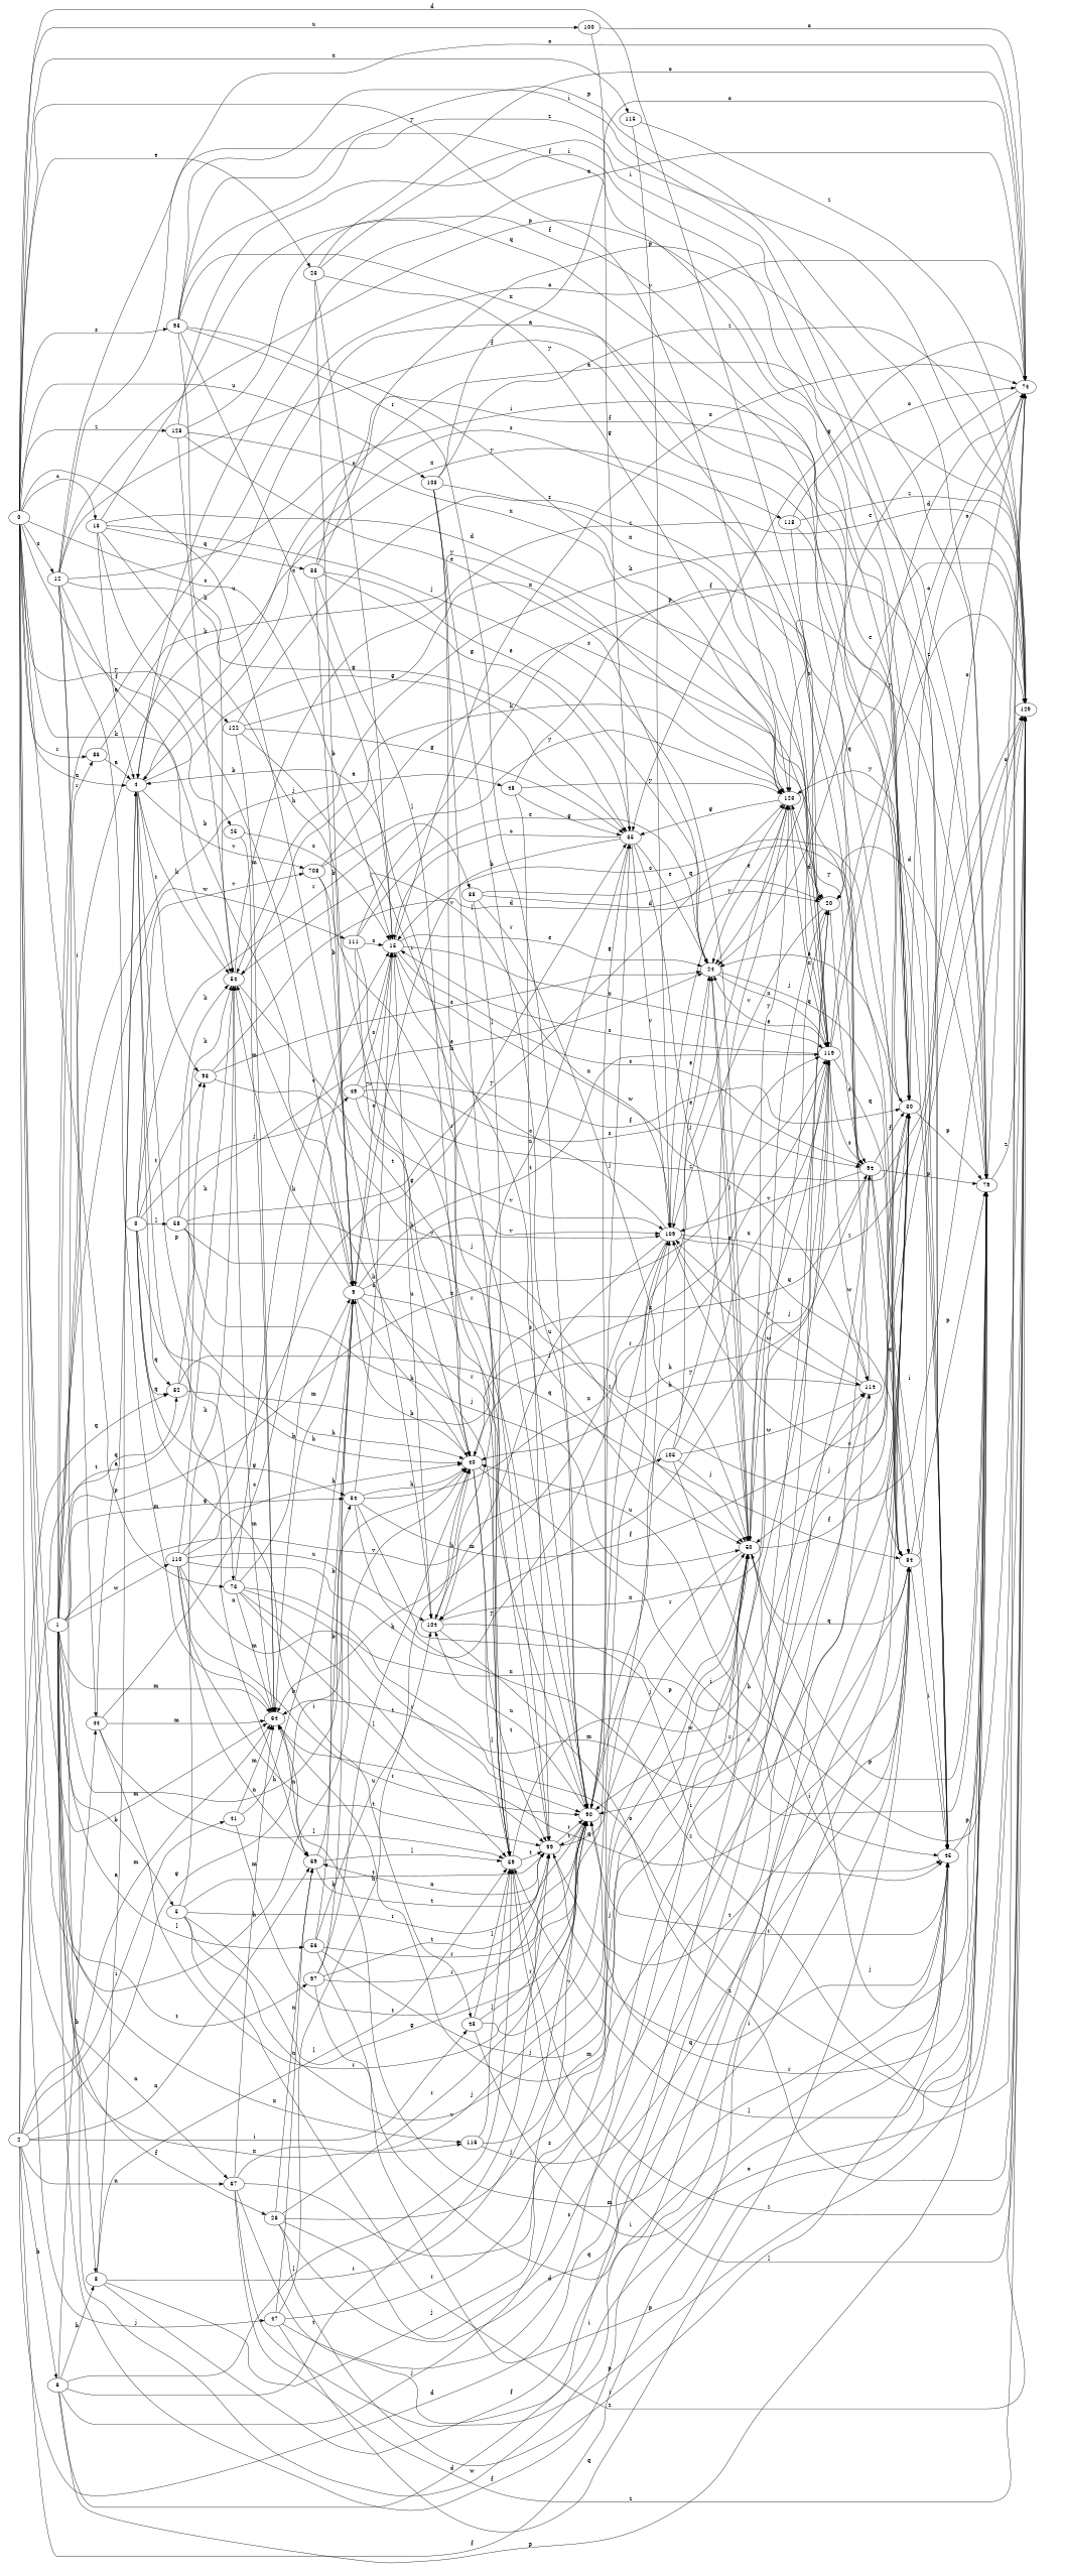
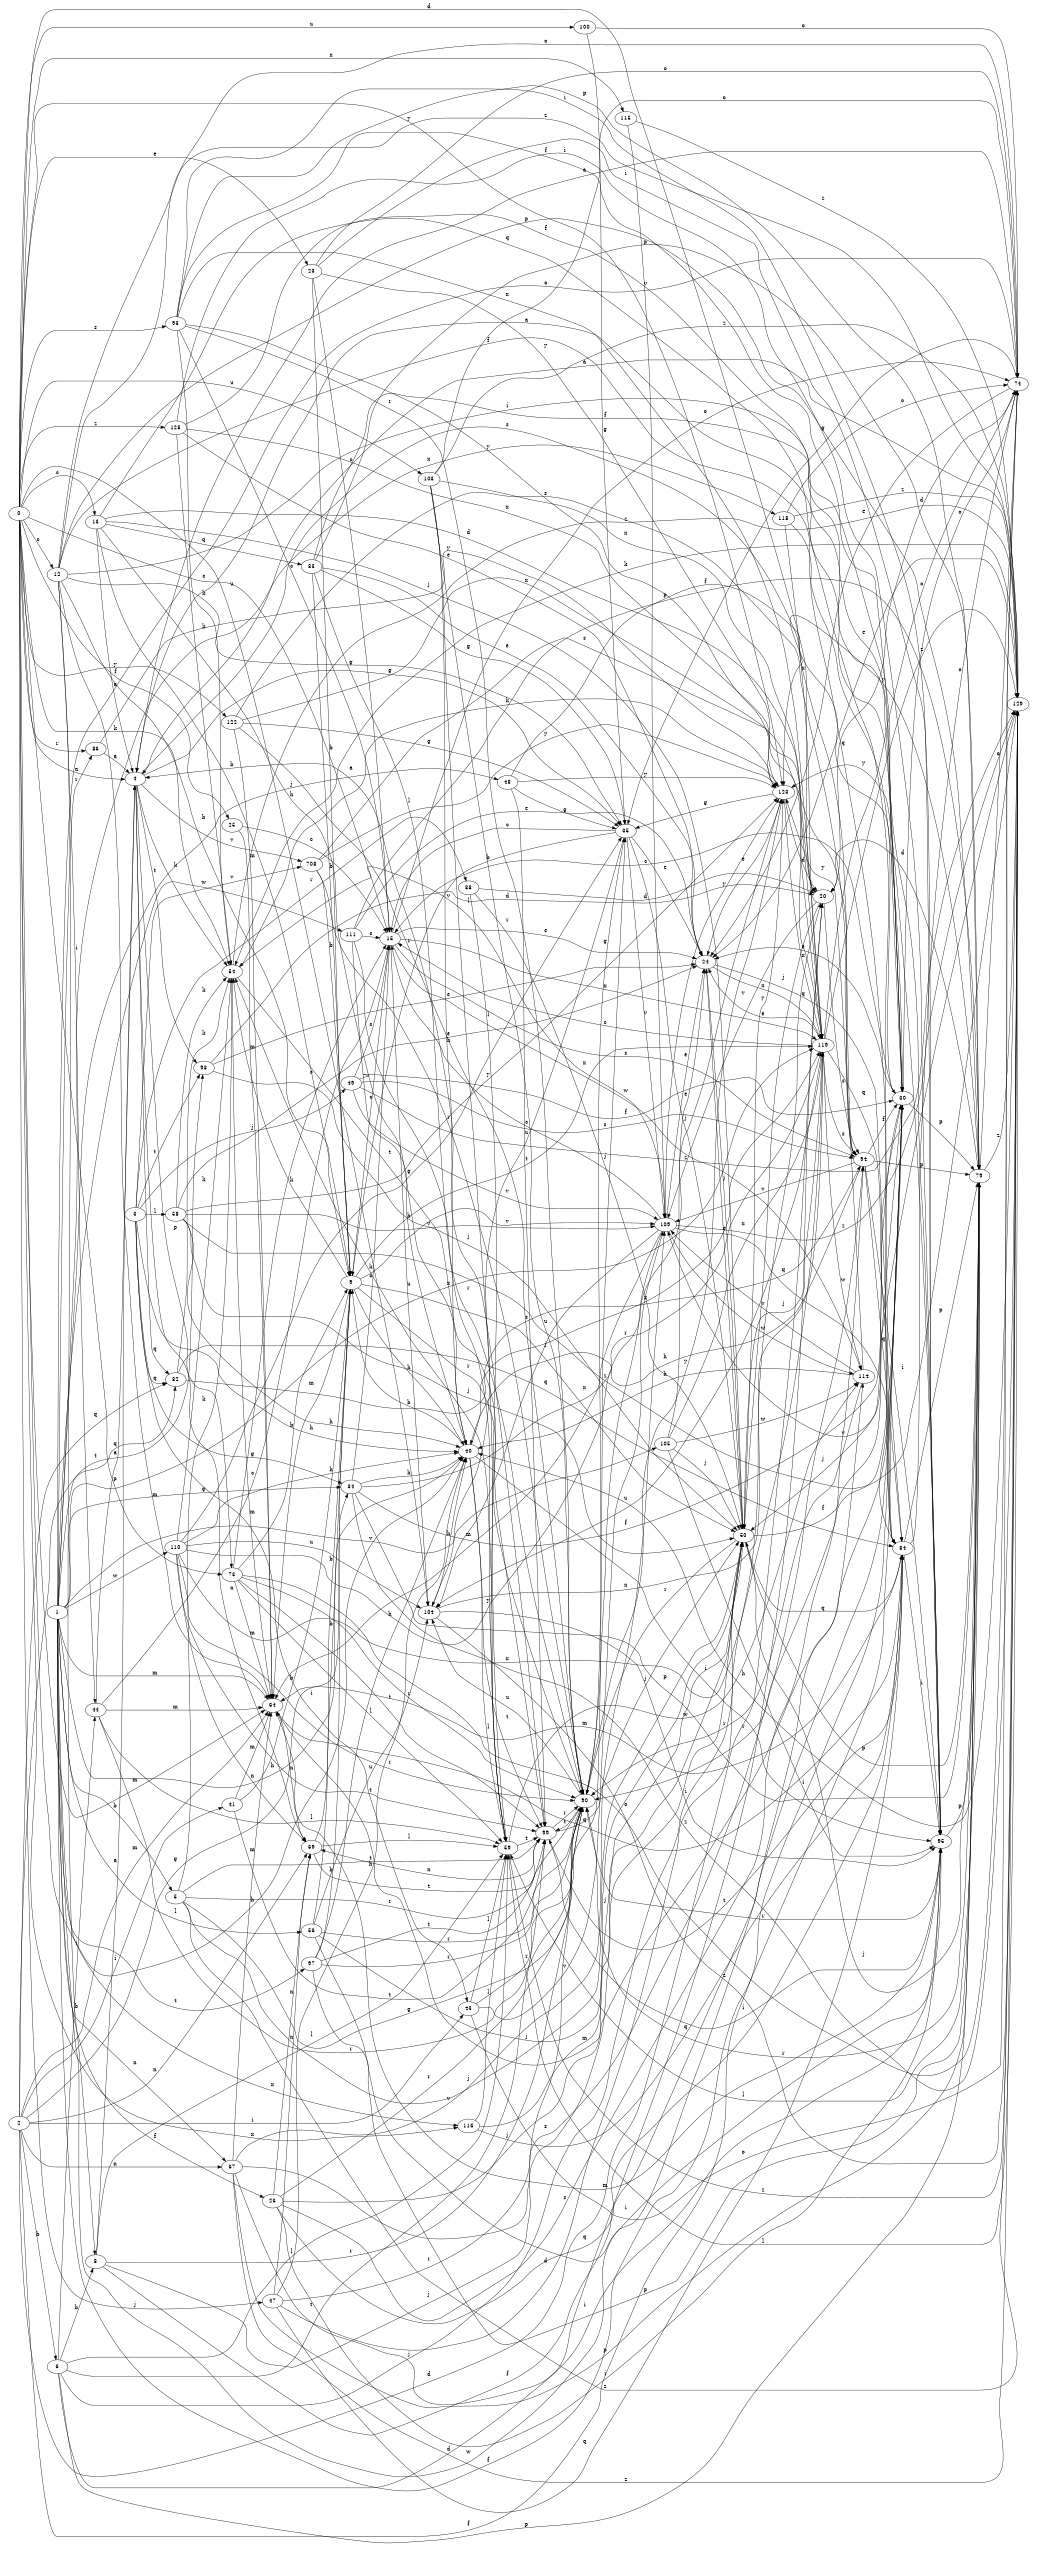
  strict digraph {
    rankdir=LR
    0
    4
    12
    13
    15
    20
    23
    25
    40
    47
    54
    64
    n13 [label=73]
    86
    93
    100
    103
    104
    115
    116
    122
    123
    128
    82
    69
    98
    n27 [label=708]
    35
    94
    30
    74
    129
    8
    44
    79
    9
-   45
+   45 [label=95]
    50
    83
    84
    114
    119
    24
    109
    99
    59
    90
    1
    5
    26
    34
    48
    56
    67
    97
    105
    110
    111
    118
    2
    6
    41
    43
    3
    49
    58
    88
    0 -> 4 [label=a]
    0 -> 12 [label=c]
    0 -> 13 [label=c]
    0 -> 15 [label=c]
    0 -> 20 [label=d]
    0 -> 23 [label=e]
    0 -> 25 [label=f]
    0 -> 40 [label=h]
    0 -> 47 [label=j]
    0 -> 54 [label=k]
    0 -> 64 [label=m]
    0 -> n13 [label=p]
    0 -> 86 [label=r]
    0 -> 93 [label=s]
    0 -> 100 [label=u]
    0 -> 103 [label=u]
    0 -> 104 [label=u]
    0 -> 115 [label=x]
    0 -> 116 [label=x]
    0 -> 122 [label=y]
    0 -> 123 [label=y]
    0 -> 128 [label=z]
    4 -> 54 [label=k]
    4 -> n13 [label=p]
    4 -> 82 [label=q]
    4 -> 69 [label=n]
    4 -> 98 [label=t]
    4 -> n27 [label=v]
    4 -> 35 [label=g]
    4 -> 94 [label=s]
    12 -> 64 [label=m]
    12 -> 35 [label=g]
    12 -> 30 [label=f]
    12 -> 74 [label=o]
    12 -> 129 [label=z]
    12 -> 8 [label=b]
    12 -> 44 [label=i]
    12 -> 79 [label=p]
    12 -> 9 [label=b]
    12 -> 45 [label=i]
    13 -> 4 [label=a]
    13 -> 20 [label=d]
    13 -> 40 [label=h]
    13 -> 9 [label=b]
    13 -> 50 [label=j]
    13 -> 83 [label=q]
    13 -> 84 [label=q]
    15 -> 104 [label=u]
    15 -> 94 [label=s]
    15 -> 74 [label=o]
    15 -> 114 [label=w]
    15 -> 119 [label=x]
    15 -> 24 [label=e]
    20 -> 94 [label=s]
    20 -> 50 [label=j]
    20 -> 109 [label=v]
    23 -> 15 [label=c]
    23 -> 123 [label=y]
    23 -> 74 [label=o]
    23 -> 9 [label=b]
    23 -> 45 [label=i]
    25 -> 15 [label=c]
    25 -> 64 [label=m]
    40 -> 9 [label=b]
    40 -> 45 [label=i]
    40 -> 119 [label=x]
    40 -> 99 [label=t]
    40 -> 59 [label=l]
    47 -> 20 [label=d]
    47 -> 40 [label=h]
    47 -> 69 [label=n]
    47 -> 84 [label=q]
    47 -> 90 [label=r]
    54 -> 64 [label=m]
    54 -> 129 [label=z]
    54 -> 109 [label=v]
    54 -> 99 [label=t]
    64 -> 69 [label=n]
    64 -> 84 [label=q]
    n13 -> 15 [label=c]
    n13 -> 64 [label=m]
    n13 -> 74 [label=o]
    n13 -> 9 [label=b]
    n13 -> 99 [label=t]
    n13 -> 59 [label=l]
    n13 -> 90 [label=r]
    86 -> 4 [label=a]
    86 -> 123 [label=y]
    93 -> 15 [label=c]
    93 -> 54 [label=k]
    93 -> 123 [label=y]
    93 -> 30 [label=f]
    93 -> 79 [label=p]
    93 -> 45 [label=i]
    93 -> 119 [label=x]
    93 -> 90 [label=r]
    100 -> 35 [label=g]
    100 -> 74 [label=o]
    103 -> 40 [label=h]
    103 -> 74 [label=o]
    103 -> 129 [label=z]
    103 -> 119 [label=x]
    103 -> 59 [label=l]
    103 -> 90 [label=r]
    104 -> 40 [label=h]
    104 -> 129 [label=z]
    104 -> 45 [label=i]
    104 -> 119 [label=x]
    115 -> 129 [label=z]
    115 -> 109 [label=v]
    116 -> 50 [label=j]
    116 -> 84 [label=q]
    116 -> 59 [label=l]
    122 -> 64 [label=m]
    122 -> 35 [label=g]
    122 -> 94 [label=s]
    122 -> 119 [label=x]
    122 -> 90 [label=r]
    123 -> 20 [label=d]
    123 -> 54 [label=k]
    123 -> 35 [label=g]
    123 -> 119 [label=x]
    123 -> 24 [label=e]
    128 -> 54 [label=k]
    128 -> 30 [label=f]
    128 -> 45 [label=i]
    128 -> 119 [label=x]
    128 -> 24 [label=e]
    82 -> 54 [label=k]
    82 -> 94 [label=s]
    82 -> 84 [label=q]
    69 -> 9 [label=b]
    69 -> 99 [label=t]
    69 -> 59 [label=l]
    98 -> 20 [label=d]
    98 -> 50 [label=j]
    98 -> 24 [label=e]
    n27 -> 123 [label=y]
    n27 -> 94 [label=s]
    n27 -> 9 [label=b]
    n27 -> 90 [label=r]
    35 -> 15 [label=c]
    35 -> 104 [label=u]
    35 -> 9 [label=b]
    35 -> 50 [label=j]
    35 -> 24 [label=e]
    35 -> 109 [label=v]
    94 -> 40 [label=h]
    94 -> 30 [label=f]
    94 -> 79 [label=p]
    94 -> 45 [label=i]
    94 -> 84 [label=q]
    94 -> 109 [label=v]
    30 -> 4 [label=a]
    30 -> 15 [label=c]
    30 -> 64 [label=m]
    30 -> 74 [label=o]
    30 -> 79 [label=p]
    30 -> 50 [label=j]
    30 -> 24 [label=e]
    30 -> 90 [label=r]
    74 -> 4 [label=a]
    74 -> 20 [label=d]
    74 -> 35 [label=g]
    74 -> 24 [label=e]
    129 -> 4 [label=a]
    129 -> 40 [label=h]
    129 -> 54 [label=k]
    129 -> 24 [label=e]
    129 -> 109 [label=v]
    129 -> 59 [label=l]
    8 -> 4 [label=a]
    8 -> 30 [label=f]
    8 -> 50 [label=j]
    8 -> 59 [label=l]
    8 -> 90 [label=r]
    44 -> 4 [label=a]
    44 -> 15 [label=c]
    44 -> 64 [label=m]
    44 -> 59 [label=l]
    44 -> 90 [label=r]
    79 -> 20 [label=d]
    79 -> 123 [label=y]
    79 -> 74 [label=o]
    79 -> 129 [label=z]
    79 -> 50 [label=j]
    79 -> 59 [label=l]
    79 -> 90 [label=r]
    9 -> 15 [label=c]
    9 -> 40 [label=h]
    9 -> 54 [label=k]
    9 -> 64 [label=m]
    9 -> 50 [label=j]
    9 -> 119 [label=x]
    9 -> 109 [label=v]
    9 -> 90 [label=r]
    45 -> 64 [label=m]
    45 -> 123 [label=y]
    45 -> 79 [label=p]
    45 -> 90 [label=r]
    50 -> 123 [label=y]
    50 -> 30 [label=f]
    50 -> 79 [label=p]
    50 -> 84 [label=q]
    50 -> 24 [label=e]
    50 -> 90 [label=r]
    83 -> 35 [label=g]
    83 -> 30 [label=f]
    83 -> 79 [label=p]
    83 -> 9 [label=b]
    83 -> 24 [label=e]
    83 -> 59 [label=l]
    84 -> 64 [label=m]
    84 -> 74 [label=o]
    84 -> 79 [label=p]
    84 -> 45 [label=i]
    84 -> 99 [label=t]
    114 -> 40 [label=h]
    114 -> 123 [label=y]
    114 -> 109 [label=v]
    114 -> 90 [label=r]
    119 -> 15 [label=c]
    119 -> 104 [label=u]
    119 -> 94 [label=s]
    119 -> 74 [label=o]
    119 -> 129 [label=z]
    119 -> 50 [label=j]
    119 -> 84 [label=q]
    119 -> 114 [label=w]
    119 -> 24 [label=e]
    24 -> 50 [label=j]
    24 -> 84 [label=q]
    24 -> 119 [label=x]
    109 -> 15 [label=c]
    109 -> 64 [label=m]
    109 -> 104 [label=u]
    109 -> 123 [label=y]
    109 -> 129 [label=z]
    109 -> 84 [label=q]
    109 -> 114 [label=w]
    109 -> 24 [label=e]
    109 -> 90 [label=r]
    99 -> 4 [label=a]
    99 -> 69 [label=n]
    99 -> 45 [label=i]
    99 -> 50 [label=j]
    99 -> 90 [label=r]
    59 -> 54 [label=k]
    59 -> 129 [label=z]
    59 -> 114 [label=w]
    59 -> 99 [label=t]
    90 -> 104 [label=u]
    90 -> 123 [label=y]
    90 -> 35 [label=g]
    90 -> 99 [label=t]
    1 -> 40 [label=h]
    1 -> 64 [label=m]
    1 -> 86 [label=r]
    1 -> 116 [label=x]
    1 -> 82 [label=q]
    1 -> 30 [label=f]
    1 -> 74 [label=o]
    1 -> 114 [label=w]
    1 -> 119 [label=x]
    1 -> 5 [label=b]
    1 -> 26 [label=f]
    1 -> 34 [label=g]
    1 -> 48 [label=j]
    1 -> 56 [label=l]
    1 -> 67 [label=n]
    1 -> 97 [label=t]
    1 -> 105 [label=v]
    1 -> 110 [label=w]
    1 -> 111 [label=w]
    1 -> 118 [label=x]
    5 -> 54 [label=k]
    5 -> 35 [label=g]
    5 -> 129 [label=z]
    5 -> 50 [label=j]
    5 -> 99 [label=t]
    5 -> 90 [label=r]
    26 -> 69 [label=n]
    26 -> 94 [label=s]
    26 -> 45 [label=i]
    26 -> 50 [label=j]
    26 -> 84 [label=q]
    26 -> 90 [label=r]
    34 -> 15 [label=c]
    34 -> 40 [label=h]
    34 -> 30 [label=f]
    34 -> 129 [label=z]
    34 -> 79 [label=p]
    34 -> 119 [label=x]
    48 -> 123 [label=y]
    48 -> 35 [label=g]
    48 -> 30 [label=f]
    48 -> 99 [label=t]
    56 -> 104 [label=u]
    56 -> 9 [label=b]
    56 -> 45 [label=i]
    56 -> 50 [label=j]
    56 -> 90 [label=r]
    67 -> 64 [label=m]
    67 -> 94 [label=s]
    67 -> 129 [label=z]
    67 -> 79 [label=p]
    67 -> 45 [label=i]
    67 -> 109 [label=v]
    97 -> 40 [label=h]
    97 -> 79 [label=p]
    97 -> 9 [label=b]
    97 -> 99 [label=t]
    97 -> 90 [label=r]
    105 -> 45 [label=i]
    105 -> 50 [label=j]
    105 -> 114 [label=w]
    105 -> 119 [label=x]
    105 -> 24 [label=e]
    110 -> 40 [label=h]
    110 -> 54 [label=k]
    110 -> 104 [label=u]
    110 -> 123 [label=y]
    110 -> 69 [label=n]
    110 -> 35 [label=g]
    110 -> 119 [label=x]
    110 -> 99 [label=t]
    110 -> 90 [label=r]
    111 -> 15 [label=c]
    111 -> 40 [label=h]
    111 -> 79 [label=p]
    111 -> 24 [label=e]
    111 -> 90 [label=r]
    118 -> 74 [label=o]
    118 -> 129 [label=z]
    118 -> 84 [label=q]
    118 -> 119 [label=x]
    2 -> 20 [label=d]
    2 -> 64 [label=m]
    2 -> 82 [label=q]
    2 -> 69 [label=n]
    2 -> 98 [label=t]
    2 -> 30 [label=f]
    2 -> 34 [label=g]
    2 -> 67 [label=n]
    2 -> 6 [label=b]
    2 -> 41 [label=i]
    2 -> 43 [label=i]
    6 -> 20 [label=d]
    6 -> 8 [label=b]
    6 -> 44 [label=i]
    6 -> 79 [label=p]
    6 -> 50 [label=j]
    6 -> 99 [label=t]
    6 -> 59 [label=l]
    41 -> 64 [label=m]
    41 -> 9 [label=b]
    41 -> 99 [label=t]
    43 -> 74 [label=o]
    43 -> 109 [label=v]
    43 -> 59 [label=l]
    43 -> 90 [label=r]
    3 -> 40 [label=h]
    3 -> 82 [label=q]
    3 -> 98 [label=t]
    3 -> n27 [label=v]
    3 -> 34 [label=g]
    3 -> 43 [label=i]
    3 -> 49 [label=j]
    3 -> 58 [label=l]
    3 -> 88 [label=r]
    49 -> 15 [label=c]
    49 -> 94 [label=s]
    49 -> 30 [label=f]
    49 -> 129 [label=z]
    49 -> 109 [label=v]
    58 -> 40 [label=h]
    58 -> 54 [label=k]
    58 -> 123 [label=y]
    58 -> 129 [label=z]
    58 -> 50 [label=j]
    58 -> 24 [label=e]
    58 -> 109 [label=v]
    88 -> 20 [label=d]
    88 -> 50 [label=j]
-   88 -> 84 [label=q]
    88 -> 59 [label=l]
  }
